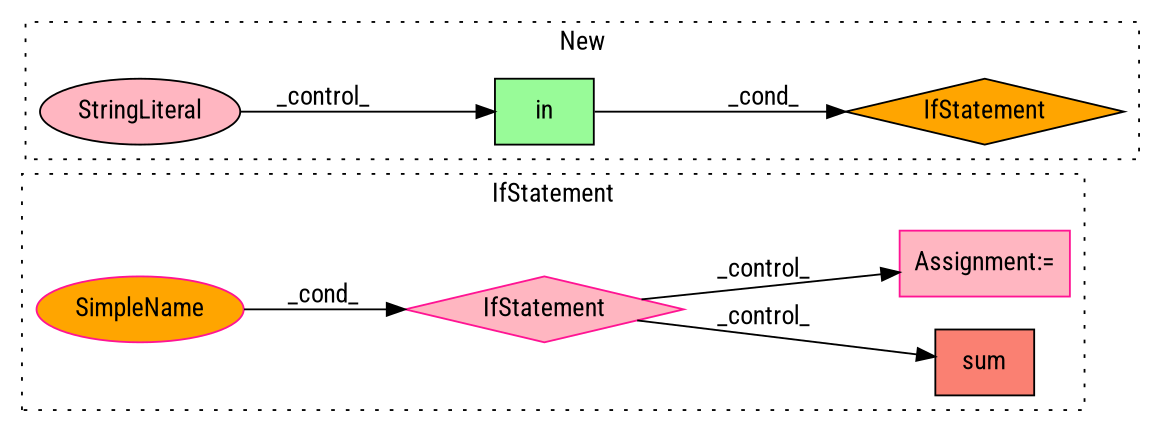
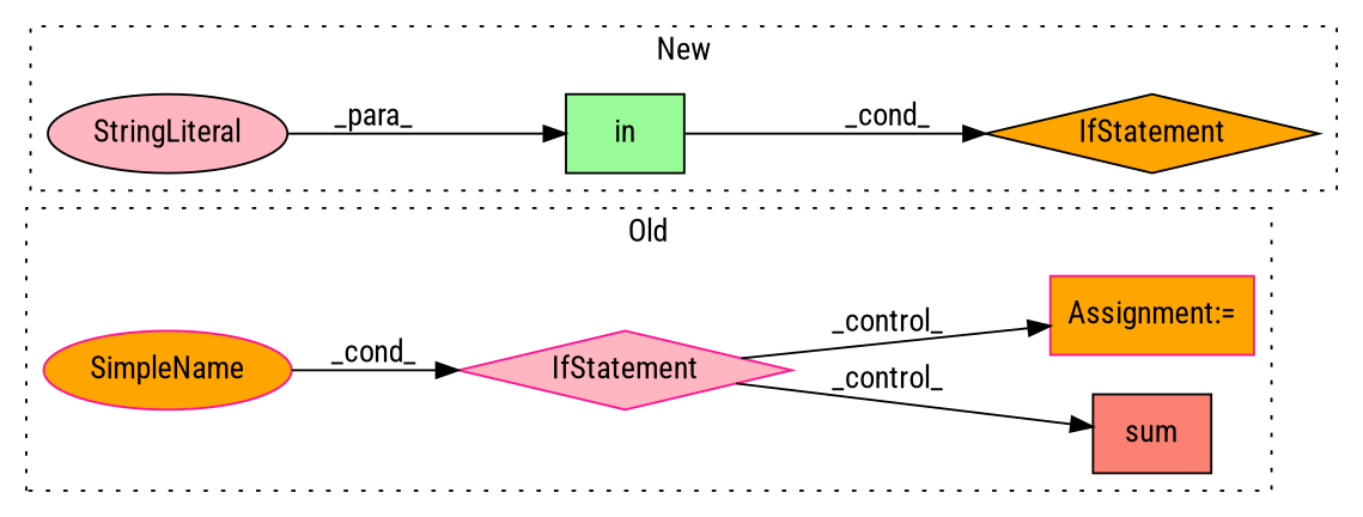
  digraph {
    fontname="Roboto Condensed"
    rankdir=LR
    node [a=25 color=black fillcolor=lightpink fontname="Roboto Condensed" l="4,2" s=7625 shape=box style=filled]
    edge [fontname="Roboto Condensed"]
    n1 [a=32 fillcolor=salmon l="15,-3" label=sum s="8731,8863"]
-   n2 [a=7 color=deeppink l=1 label="Assignment:=" s=8611]
+   n2 [a=7 color=deeppink fillcolor=orange l=1 label="Assignment:=" s=8611]
    n3 [a=42 color=deeppink fillcolor=orange label=SimpleName shape=ellipse l="" s=""]
    n4 [color=deeppink label=IfStatement s="8521,8587" shape=diamond]
    n5 [a=105 fillcolor=palegreen l=25 label=in]
    n6 [a=45 l=6 label=StringLiteral shape=ellipse]
    n7 [fillcolor=orange label=IfStatement s="7612,7694" shape=diamond]
    subgraph cluster_1 {
-     label=IfStatement
+     label=Old
      style=dotted
      n1
      n2
      n3
      n4
    }
    subgraph cluster_2 {
      label=New
      style=dotted
      n5
      n6
      n7
    }
    n3 -> n4 [label=_cond_]
    n4 -> n1 [label=_control_]
    n4 -> n2 [label=_control_]
    n5 -> n7 [label=_cond_]
-   n6 -> n5 [label=_control_]
+   n6 -> n5 [label=_para_]
  }
